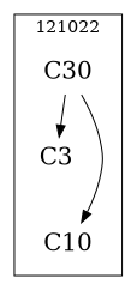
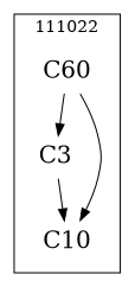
  strict digraph {
    node [fontsize=20 shape=plaintext]
    n1 [label=C3]
    n2 [label=C10]
-   n3 [label=C30]
+   n3 [label=C60]
    subgraph cluster_1 {
-     label=121022
+     label=111022
      labeldoc=t
      n1
      n2
      n3
    }
+   n1 -> n2
    n3 -> n1
    n3 -> n2
  }
